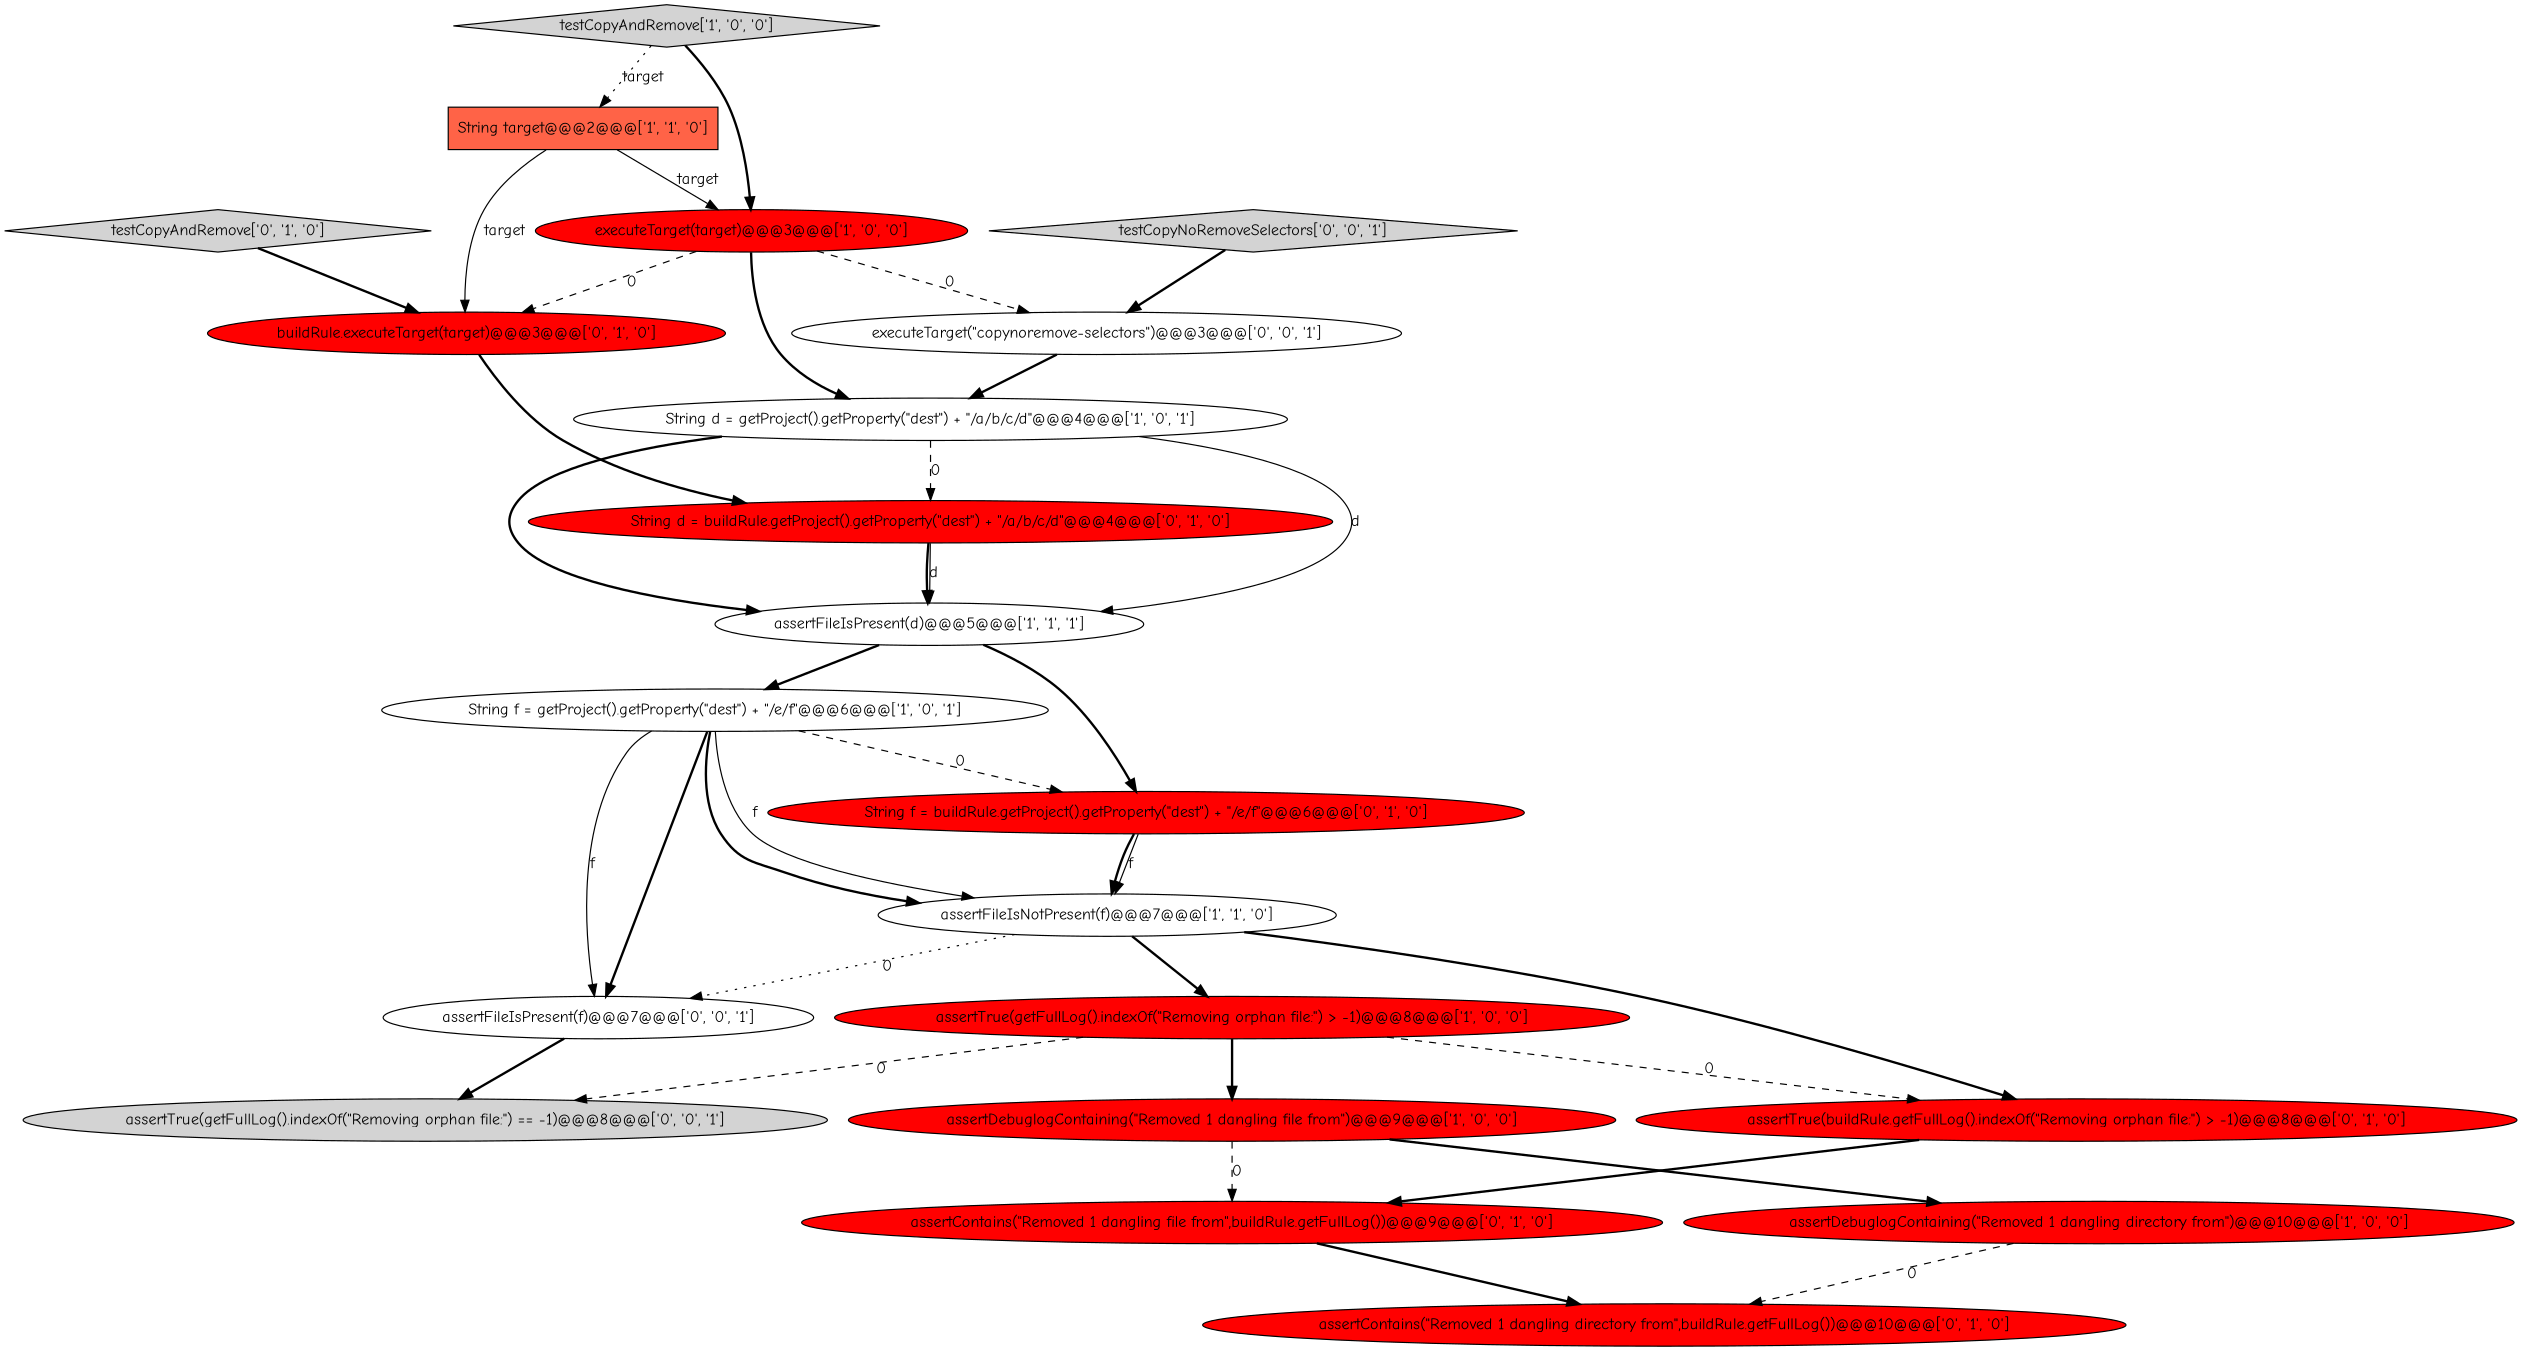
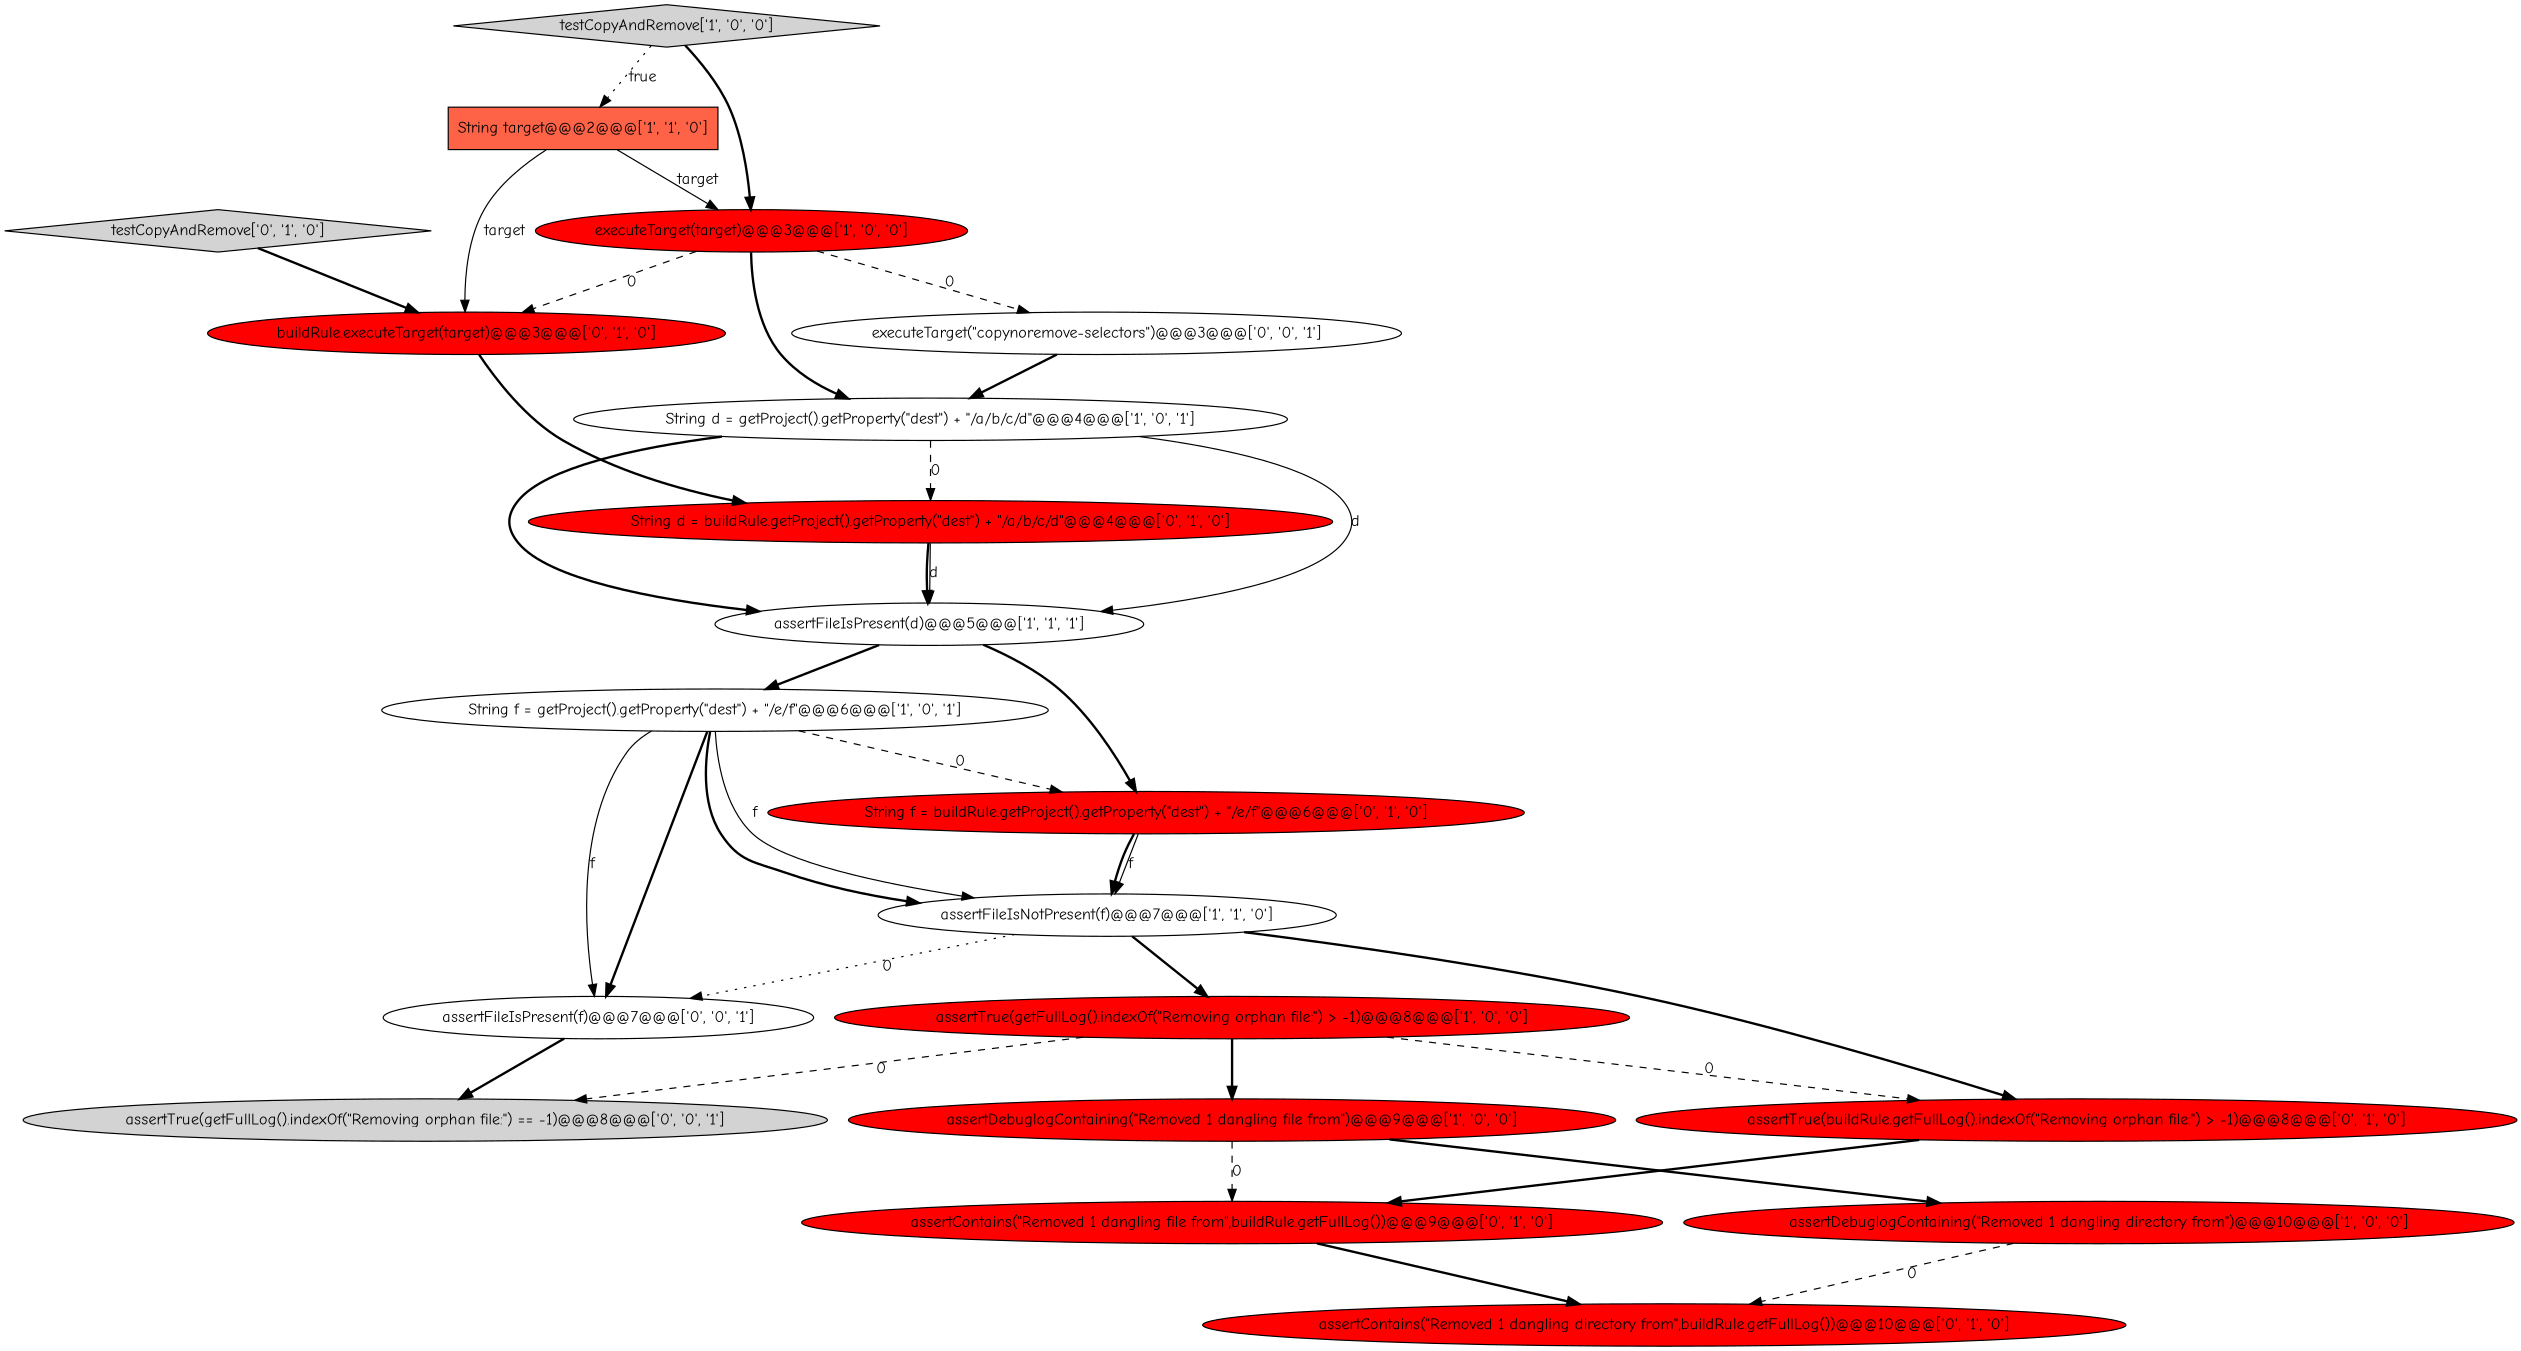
  digraph {
    fontname="Comic Neue"
    node [fillcolor=red fontname="Comic Neue" shape=ellipse style=filled]
    edge [fontname="Comic Neue" style=bold]
    n1 [label="assertTrue(buildRule.getFullLog().indexOf(\"Removing orphan file:\") > -1)@@@8@@@['0', '1', '0']"]
    n2 [label="assertContains(\"Removed 1 dangling file from\",buildRule.getFullLog())@@@9@@@['0', '1', '0']"]
    n3 [label="assertContains(\"Removed 1 dangling directory from\",buildRule.getFullLog())@@@10@@@['0', '1', '0']"]
-   n4 [fillcolor=lightgray label="testCopyNoRemoveSelectors['0', '0', '1']" shape=diamond]
    n5 [fillcolor=white label="executeTarget(\"copynoremove-selectors\")@@@3@@@['0', '0', '1']"]
    n6 [fillcolor=white label="String d = getProject().getProperty(\"dest\") + \"/a/b/c/d\"@@@4@@@['1', '0', '1']"]
    n7 [fillcolor=white label="assertFileIsPresent(d)@@@5@@@['1', '1', '1']"]
    n8 [fillcolor=white label="String f = getProject().getProperty(\"dest\") + \"/e/f\"@@@6@@@['1', '0', '1']"]
    n9 [label="String f = buildRule.getProject().getProperty(\"dest\") + \"/e/f\"@@@6@@@['0', '1', '0']"]
    n10 [fillcolor=white label="assertFileIsPresent(f)@@@7@@@['0', '0', '1']"]
    n11 [fillcolor=white label="assertFileIsNotPresent(f)@@@7@@@['1', '1', '0']"]
    n12 [fillcolor=tomato label="String target@@@2@@@['1', '1', '0']" shape=box]
    n13 [label="executeTarget(target)@@@3@@@['1', '0', '0']"]
    n14 [label="buildRule.executeTarget(target)@@@3@@@['0', '1', '0']"]
    n15 [label="String d = buildRule.getProject().getProperty(\"dest\") + \"/a/b/c/d\"@@@4@@@['0', '1', '0']"]
    n16 [label="assertDebuglogContaining(\"Removed 1 dangling file from\")@@@9@@@['1', '0', '0']"]
    n17 [label="assertDebuglogContaining(\"Removed 1 dangling directory from\")@@@10@@@['1', '0', '0']"]
    n18 [fillcolor=lightgray label="assertTrue(getFullLog().indexOf(\"Removing orphan file:\") == -1)@@@8@@@['0', '0', '1']"]
    n19 [label="assertTrue(getFullLog().indexOf(\"Removing orphan file:\") > -1)@@@8@@@['1', '0', '0']"]
    n20 [fillcolor=lightgray label="testCopyAndRemove['0', '1', '0']" shape=diamond]
    n21 [fillcolor=lightgray label="testCopyAndRemove['1', '0', '0']" shape=diamond]
    n1 -> n2
    n2 -> n3
-   n4 -> n5
    n5 -> n6
    n6 -> n7
    n6 -> n7 [label=d style=solid]
    n6 -> n15 [label=0 style=dashed]
    n7 -> n8
    n7 -> n9
    n8 -> n9 [label=0 style=dashed]
    n8 -> n10 [label=f style=solid]
    n8 -> n10
    n8 -> n11 [label=f style=solid]
    n8 -> n11
    n9 -> n11
    n9 -> n11 [label=f style=solid]
    n10 -> n18
    n11 -> n1
    n11 -> n10 [label=0 style=dotted]
    n11 -> n19
    n12 -> n13 [label=target style=solid]
    n12 -> n14 [label=target style=solid]
    n13 -> n5 [label=0 style=dashed]
    n13 -> n6
    n13 -> n14 [label=0 style=dashed]
    n14 -> n15
    n15 -> n7
    n15 -> n7 [label=d style=solid]
    n16 -> n2 [label=0 style=dashed]
    n16 -> n17
    n17 -> n3 [label=0 style=dashed]
    n19 -> n1 [label=0 style=dashed]
    n19 -> n16
    n19 -> n18 [label=0 style=dashed]
    n20 -> n14
-   n21 -> n12 [label=target style=dotted]
+   n21 -> n12 [label=true style=dotted]
    n21 -> n13
  }
